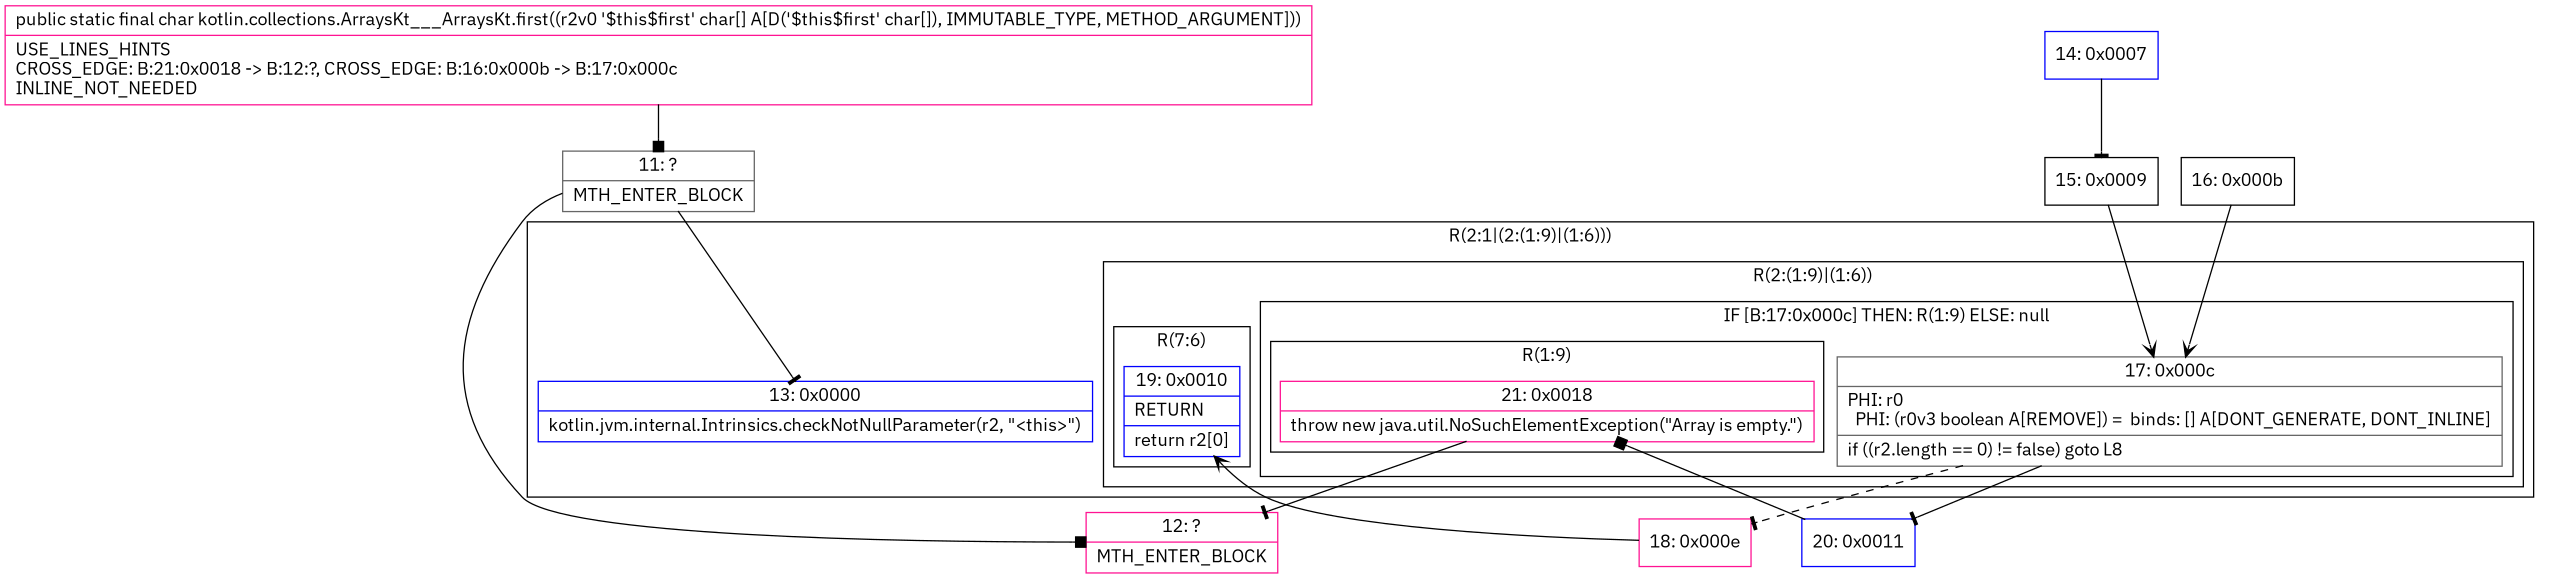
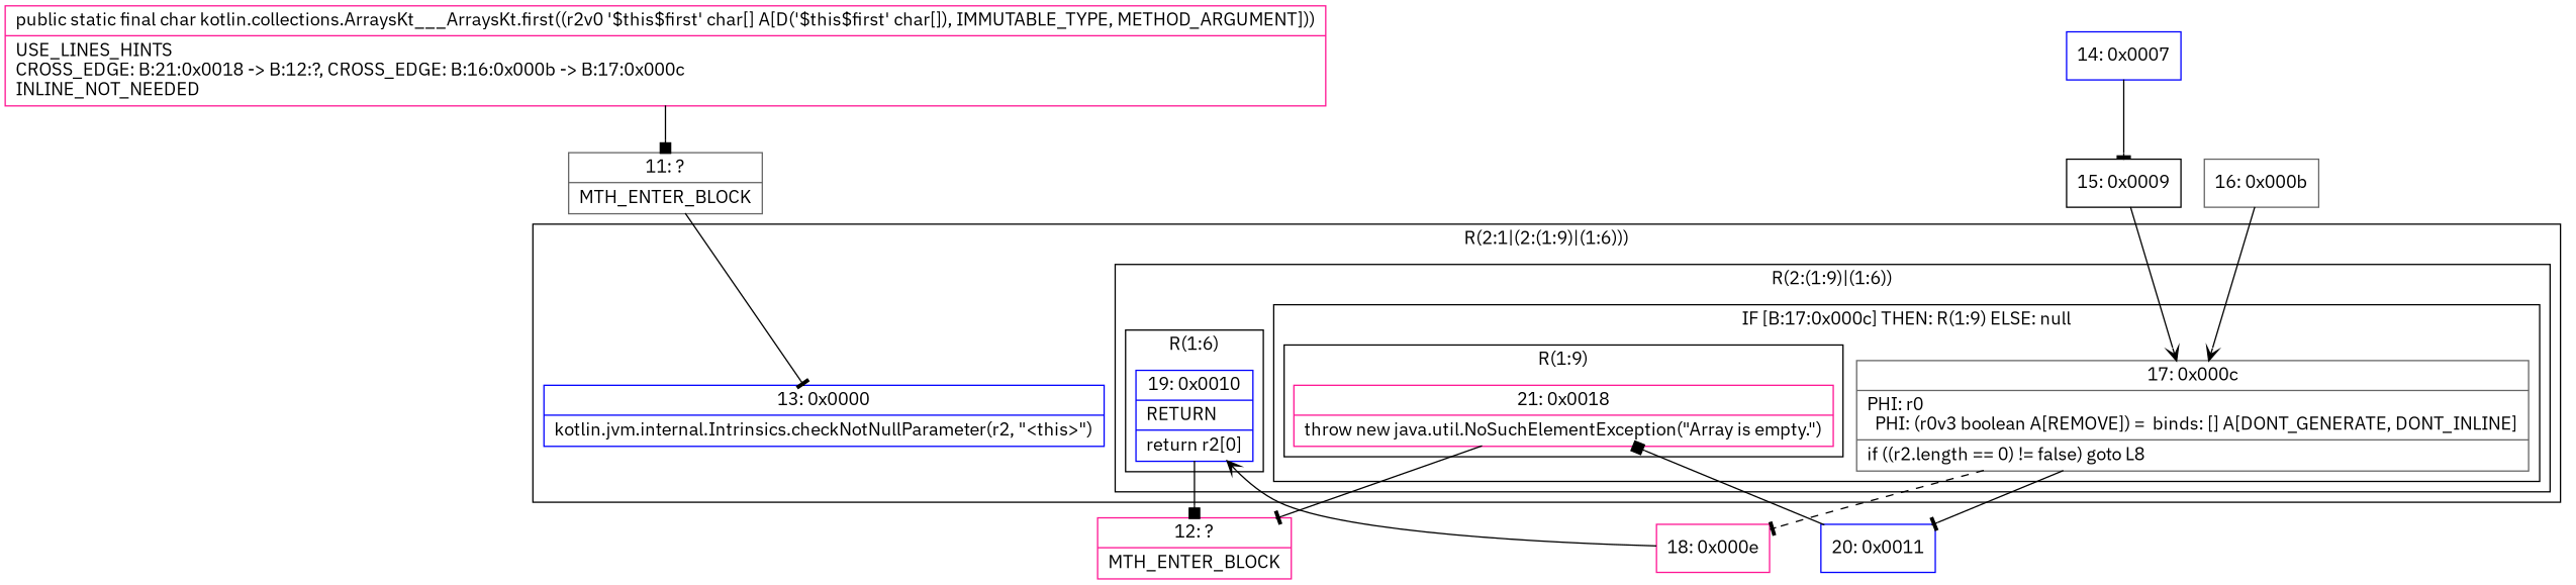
  digraph {
    fontname="IBM Plex Sans"
    node [color=deeppink fontname="IBM Plex Sans" shape=record]
    edge [arrowhead=tee fontname="IBM Plex Sans"]
    n1 [label="{21\:\ 0x0018|throw new java.util.NoSuchElementException(\"Array is empty.\")\l}"]
    n2 [color=gray40 label="{17\:\ 0x000c|PHI: r0 \l  PHI: (r0v3 boolean A[REMOVE]) =  binds: [] A[DONT_GENERATE, DONT_INLINE]\l|if ((r2.length == 0) != false) goto L8\l}"]
    n3 [color=blue label="{19\:\ 0x0010|RETURN\l|return r2[0]\l}"]
    n4 [color=blue label="{13\:\ 0x0000|kotlin.jvm.internal.Intrinsics.checkNotNullParameter(r2, \"\<this\>\")\l}"]
    n5 [label="{12\:\ ?|MTH_ENTER_BLOCK\l}"]
    n6 [label="{18\:\ 0x000e}"]
    n7 [color=blue label="{20\:\ 0x0011}"]
    n8 [color=blue label="{14\:\ 0x0007}"]
    n9 [color=black label="{15\:\ 0x0009}"]
    n10 [color=gray40 label="{11\:\ ?|MTH_ENTER_BLOCK\l}"]
-   n11 [color=black label="{16\:\ 0x000b}"]
+   n11 [color=gray40 label="{16\:\ 0x000b}"]
    n12 [label="{public static final char kotlin.collections.ArraysKt___ArraysKt.first((r2v0 '$this$first' char[] A[D('$this$first' char[]), IMMUTABLE_TYPE, METHOD_ARGUMENT]))  | USE_LINES_HINTS\lCROSS_EDGE: B:21:0x0018 \-\> B:12:?, CROSS_EDGE: B:16:0x000b \-\> B:17:0x000c\lINLINE_NOT_NEEDED\l}"]
    subgraph cluster_1 {
      label="R(2:1|(2:(1:9)|(1:6)))"
      n4
      subgraph cluster_2 {
        label="R(2:(1:9)|(1:6))"
        subgraph cluster_3 {
          label="IF [B:17:0x000c] THEN: R(1:9) ELSE: null"
          n2
          subgraph cluster_4 {
            label="R(1:9)"
            n1
          }
        }
        subgraph cluster_5 {
-         label="R(7:6)"
+         label="R(1:6)"
          n3
        }
      }
    }
    n1 -> n5
    n2 -> n6 [style=dashed]
    n2 -> n7
-   n10 -> n5 [arrowhead=box]
+   n3 -> n5 [arrowhead=box]
    n6 -> n3 [arrowhead=vee]
    n7 -> n1 [arrowhead=box]
    n8 -> n9
    n9 -> n2 [arrowhead=vee]
    n10 -> n4
    n11 -> n2 [arrowhead=vee]
    n12 -> n10 [arrowhead=box]
  }
